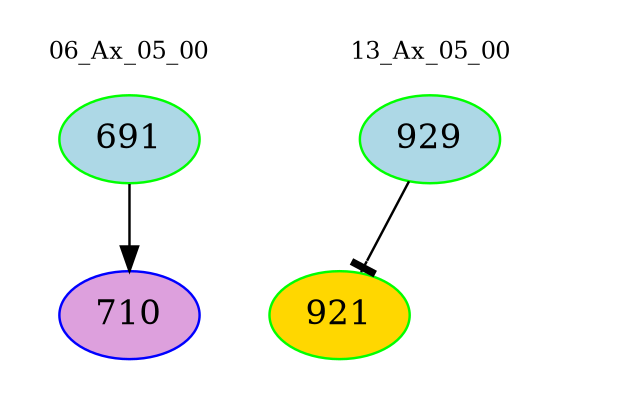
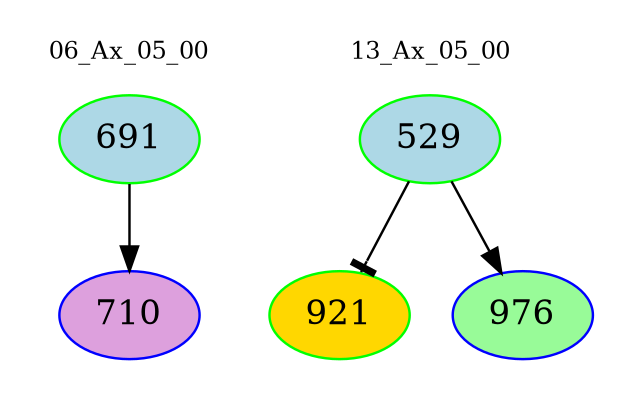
  digraph {
    node [color=green fillcolor=lightblue style=filled]
    edge [arrowhead=normal color=black]
    n1 [label=691]
    n2 [color=blue fillcolor=plum label=710]
-   n3 [label=929]
+   n3 [label=529]
    n4 [fillcolor=gold label=921]
+   n5 [color=blue fillcolor=palegreen label=976]
    subgraph cluster_1 {
      color=white
      fontsize=10
      label="06_Ax_05_00"
      n1
      n2
    }
    subgraph cluster_2 {
      color=white
      fontsize=10
      label="13_Ax_05_00"
      n3
      n4
+     n5
    }
    n1 -> n2
    n3 -> n4 [arrowhead=tee]
+   n3 -> n5
  }
